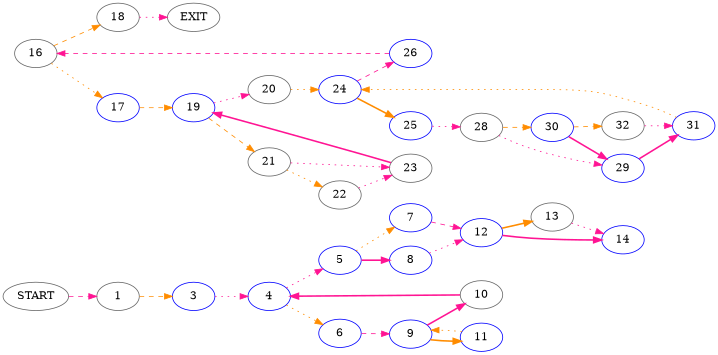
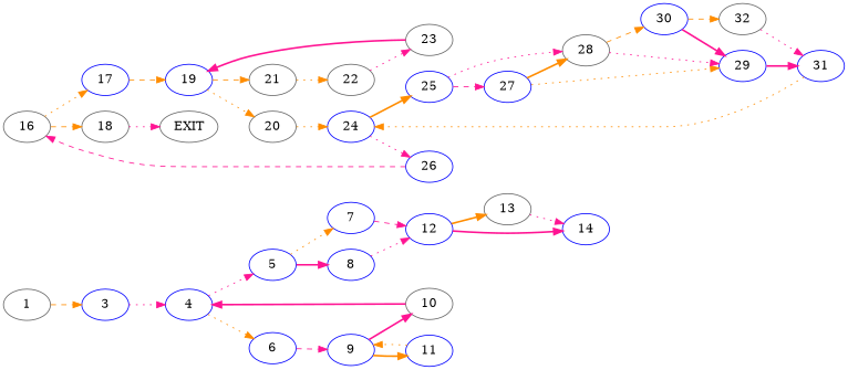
  digraph {
    rankdir=LR
    node [color=blue]
    edge [color=deeppink style=dotted]
-   n1 [color=gray40 label=START]
    1 [color=gray40]
    3
    n4 [color=gray40 label=EXIT]
    4
    5
    6
    7
    8
    9
    12
    10 [color=gray40]
    11
    13 [color=gray40]
    14
    16 [color=gray40]
    17
    18 [color=gray40]
    19
    20 [color=gray40]
    21 [color=gray40]
    24
    22 [color=gray40]
    23 [color=gray40]
    25
    26
+   27
    28 [color=gray40]
    29
    30
    31
    32 [color=gray40]
-   n1 -> 1 [style=dashed]
    1 -> 3 [color=darkorange style=dashed]
    3 -> 4
    4 -> 5
    4 -> 6 [color=darkorange]
    5 -> 7 [color=darkorange]
    5 -> 8 [style=bold]
    6 -> 9 [style=dashed]
    7 -> 12 [style=dashed]
    8 -> 12
    9 -> 10 [style=bold]
    9 -> 11 [color=darkorange style=bold]
    12 -> 13 [color=darkorange style=bold]
    12 -> 14 [style=bold]
    10 -> 4 [style=bold]
    11 -> 9 [color=darkorange]
    13 -> 14
    16 -> 17 [color=darkorange]
    16 -> 18 [color=darkorange style=dashed]
    17 -> 19 [color=darkorange style=dashed]
    18 -> n4
-   19 -> 20
+   19 -> 20 [color=darkorange]
    19 -> 21 [color=darkorange style=dashed]
    20 -> 24 [color=darkorange]
    21 -> 22 [color=darkorange]
-   21 -> 23
    24 -> 25 [color=darkorange style=bold]
-   24 -> 26 [style=dashed]
+   24 -> 26
    22 -> 23
    23 -> 19 [style=bold]
+   25 -> 27 [style=dashed]
    25 -> 28
    26 -> 16 [style=dashed]
+   27 -> 28 [color=darkorange style=bold]
+   27 -> 29 [color=darkorange]
    28 -> 29
    28 -> 30 [color=darkorange style=dashed]
    29 -> 31 [style=bold]
    30 -> 29 [style=bold]
    30 -> 32 [color=darkorange style=dashed]
    31 -> 24 [color=darkorange]
    32 -> 31
  }
